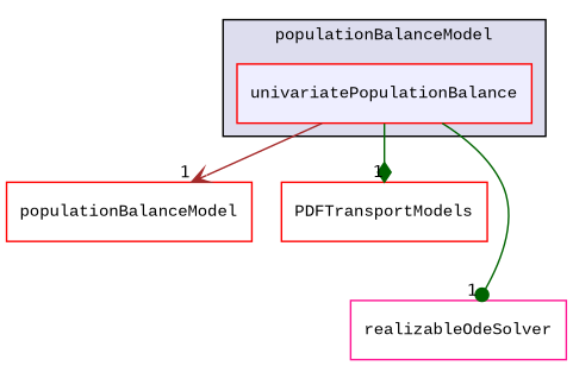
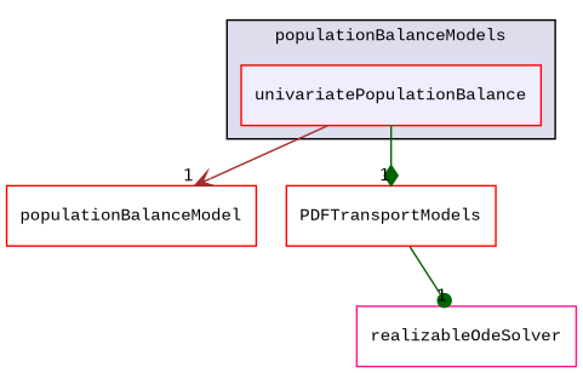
  digraph {
    compound=true
    fontname="Liberation Mono"
    node [color=red fontname="Liberation Mono" fontsize=10 shape=box]
    edge [color=darkgreen fontname="Liberation Mono" headlabel=1 labeldistance=1.5 labelfontname=Helvetica labelfontsize=10 style=solid]
    n1 [fillcolor="#eeeeff" label=univariatePopulationBalance pencolor=black style=filled]
    n2 [label=populationBalanceModel]
    n3 [label=PDFTransportModels]
    n4 [color=deeppink label=realizableOdeSolver]
    subgraph cluster_1 {
      bgcolor="#ddddee"
      fontsize=10
-     label=populationBalanceModel
+     label=populationBalanceModels
      pencolor=black
      n1
    }
    n1 -> n2 [arrowhead=vee color=brown]
    n1 -> n3 [arrowhead=diamond]
-   n1 -> n4 [arrowhead=dot]
+   n3 -> n4 [arrowhead=dot]
  }
